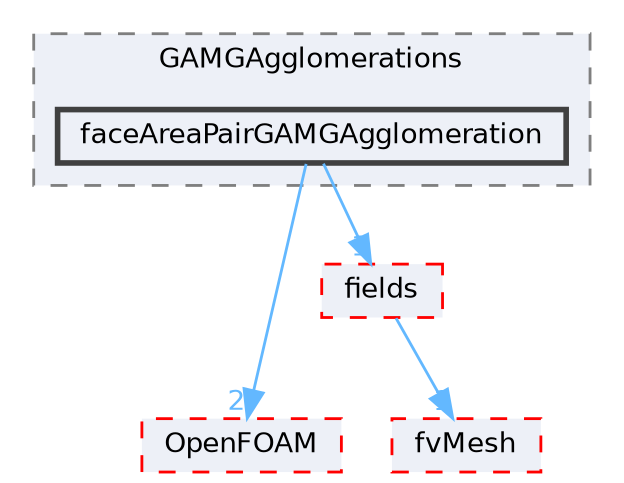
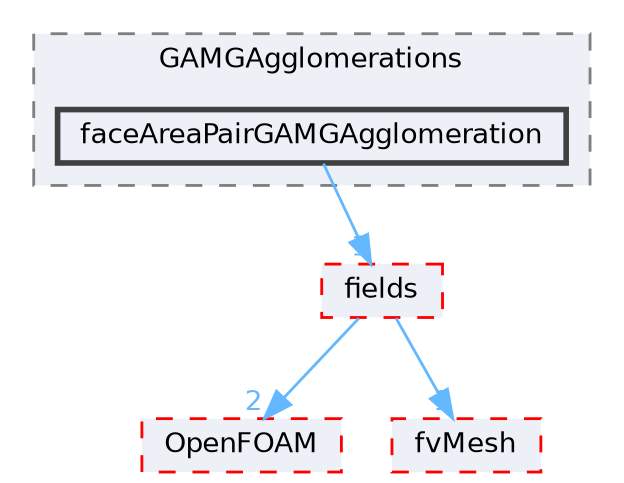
  digraph {
    compound=true
    node [color=red fillcolor="#edf0f7" fontname=Helvetica fontsize=10 shape=box style="filled,dashed"]
    edge [color=steelblue1 fontcolor=steelblue1 fontname=Helvetica fontsize=10 headlabel=1 labeldistance=1.5 labelfontname=Helvetica labelfontsize=10]
    n1 [color=grey25 height=0.2 label=faceAreaPairGAMGAgglomeration style="filled,bold" width=0.4]
    n2 [height=0.2 label=fields width=0.4]
    n3 [height=0.2 label=OpenFOAM width=0.4]
    n4 [height=0.2 label=fvMesh width=0.4]
    subgraph cluster_1 {
      bgcolor="#edf0f7"
      fontname=Helvetica
      fontsize=10
      label=GAMGAgglomerations
      pencolor=grey50
      style="filled,dashed"
      n1
    }
    n1 -> n2
-   n1 -> n3 [headlabel=2]
+   n2 -> n3 [headlabel=2]
    n2 -> n4
  }
